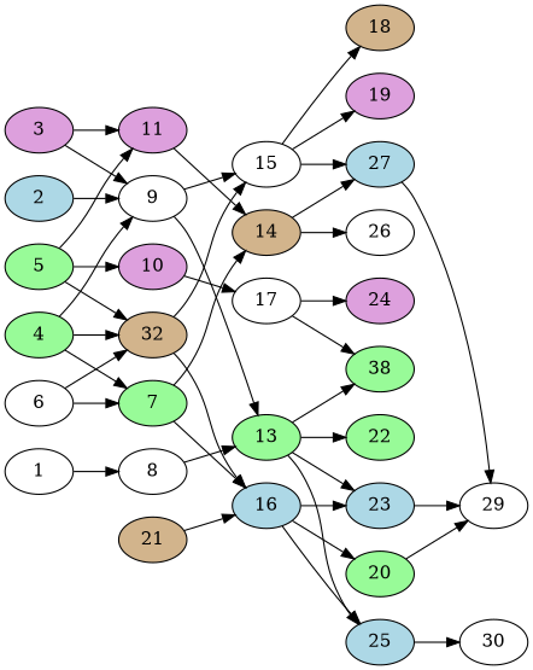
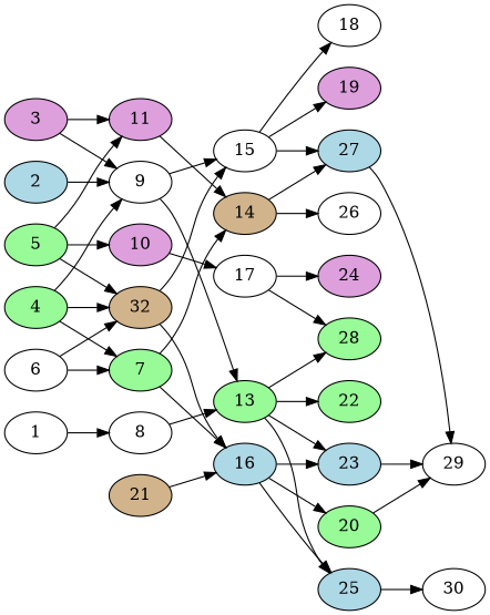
  digraph {
    rankdir=LR
    node [alpha=0.04 fillcolor=white style=filled]
    1 [alpha=0.08 expect_size=114348231045221744]
    8 [alpha=0.11 expect_size=212551439804719584]
    13 [alpha=0.06 expect_size=1374000788126528 fillcolor=palegreen]
    23 [expect_size=2536958849017712 fillcolor=lightblue]
    25 [alpha=0.08 expect_size=900158934025764864 fillcolor=lightblue]
    22 [alpha=0.10 expect_size=215969288156732194816 fillcolor=palegreen]
-   28 [alpha=0.16 expect_size=263393708300027559936 fillcolor=palegreen label=38]
+   28 [alpha=0.16 expect_size=263393708300027559936 fillcolor=palegreen]
    2 [alpha=0.13 expect_size=255449026690206112 fillcolor=lightblue]
    9 [alpha=0.13 expect_size=4989771296664659]
    15 [expect_size=50167977887713600]
    27 [alpha=0.15 expect_size=39046311835565296 fillcolor=lightblue]
-   18 [alpha=0.05 expect_size=13615238352012836864 fillcolor=tan]
+   18 [alpha=0.05 expect_size=13615238352012836864]
    19 [alpha=0.06 expect_size=658757272506142464 fillcolor=plum]
    3 [alpha=0.17 expect_size=2364297295889437 fillcolor=plum]
    11 [expect_size=252233916383900991488 fillcolor=plum]
    14 [alpha=0.16 expect_size=832245755278213 fillcolor=tan]
    26 [expect_size=4887214011621310464]
    4 [alpha=0.05 expect_size=6549163490983018496 fillcolor=palegreen]
    7 [alpha=0.20 expect_size=160316859938292891648 fillcolor=palegreen]
    n20 [alpha=0.19 expect_size=50093837328396704 fillcolor=tan label=32]
    16 [alpha=0.09 expect_size=180738428656540768 fillcolor=lightblue]
    20 [alpha=0.01 expect_size=73595873978708896 fillcolor=palegreen]
    5 [alpha=0.11 expect_size=96677016068975230976 fillcolor=palegreen]
    10 [alpha=0.05 expect_size=6362046771699947 fillcolor=plum]
    17 [alpha=0.09 expect_size=326929584441548864]
    24 [alpha=0.11 expect_size=265244819504309248 fillcolor=plum]
    6 [alpha=0.16 expect_size=6530645691027000]
    29 [alpha=0.07 expect_size=953231237762849]
    30 [alpha=0.01 expect_size=122573831149801808]
    21 [alpha=0.17 expect_size=483666853288402304 fillcolor=tan]
    1 -> 8
    8 -> 13
    13 -> 23
    13 -> 25
    13 -> 22
    13 -> 28
    23 -> 29
    25 -> 30
    2 -> 9
    9 -> 13
    9 -> 15
    15 -> 27
    15 -> 18
    15 -> 19
    27 -> 29
    3 -> 9
    3 -> 11
    11 -> 14
    14 -> 27
    14 -> 26
    4 -> 9
    4 -> 7
    4 -> n20
    7 -> 14
    7 -> 16
    n20 -> 15
    n20 -> 16
    16 -> 23
    16 -> 25
    16 -> 20
    20 -> 29
    5 -> 11
    5 -> n20
    5 -> 10
    10 -> 17
    17 -> 28
    17 -> 24
    6 -> 7
    6 -> n20
    21 -> 16
  }
